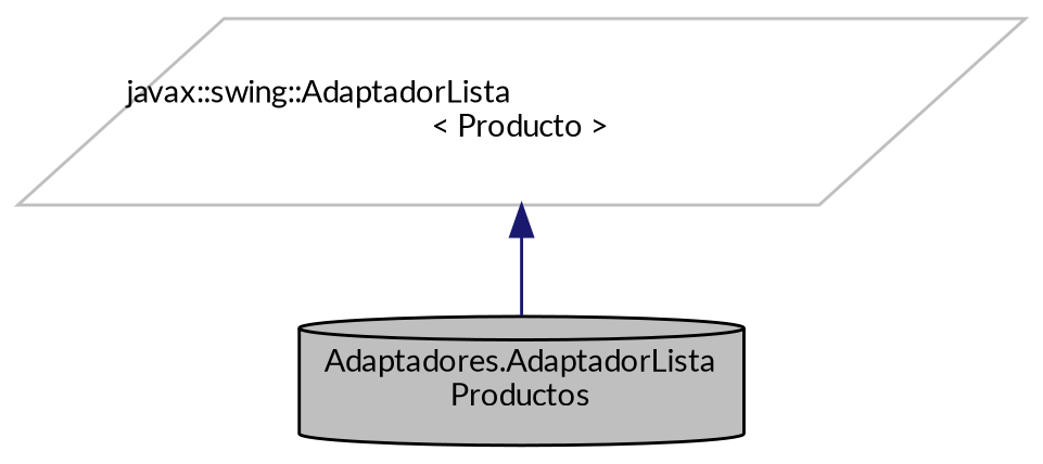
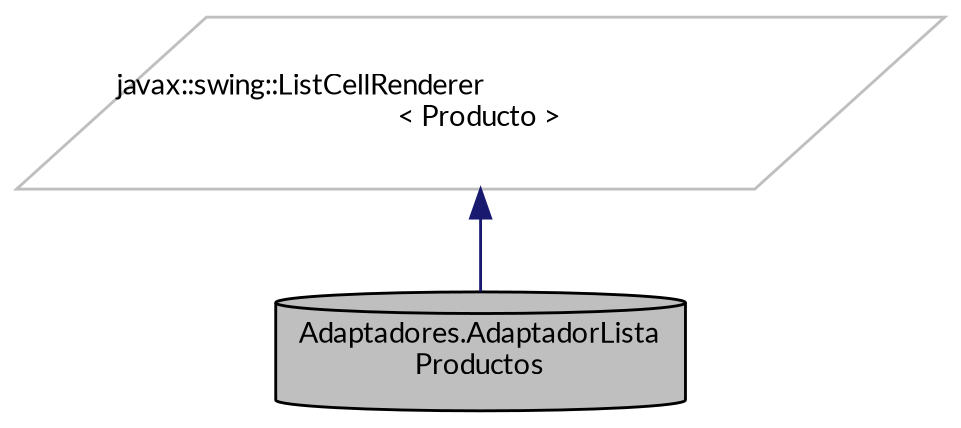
  digraph {
    fontname=Lato
    node [fontname=Lato fontsize=10 style=filled]
    n1 [color=black fillcolor=grey75 fontcolor=black height=0.2 label="Adaptadores.AdaptadorLista\lProductos" shape=cylinder width=0.4]
-   n2 [color=grey75 fillcolor=white height=0.2 label="javax::swing::AdaptadorLista\l\< Producto \>" shape=parallelogram width=0.4]
+   n2 [color=grey75 fillcolor=white height=0.2 label="javax::swing::ListCellRenderer\l\< Producto \>" shape=parallelogram width=0.4]
    n2 -> n1 [color=midnightblue dir=back fontname=Lato fontsize=10 labelfontname=Helvetica labelfontsize=10 style=solid]
  }
